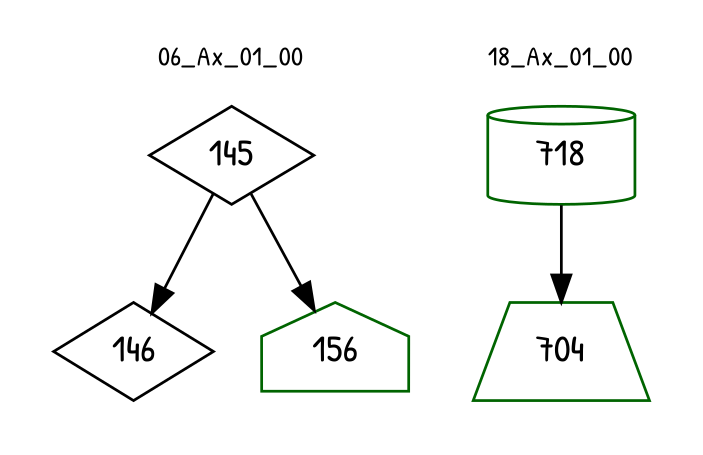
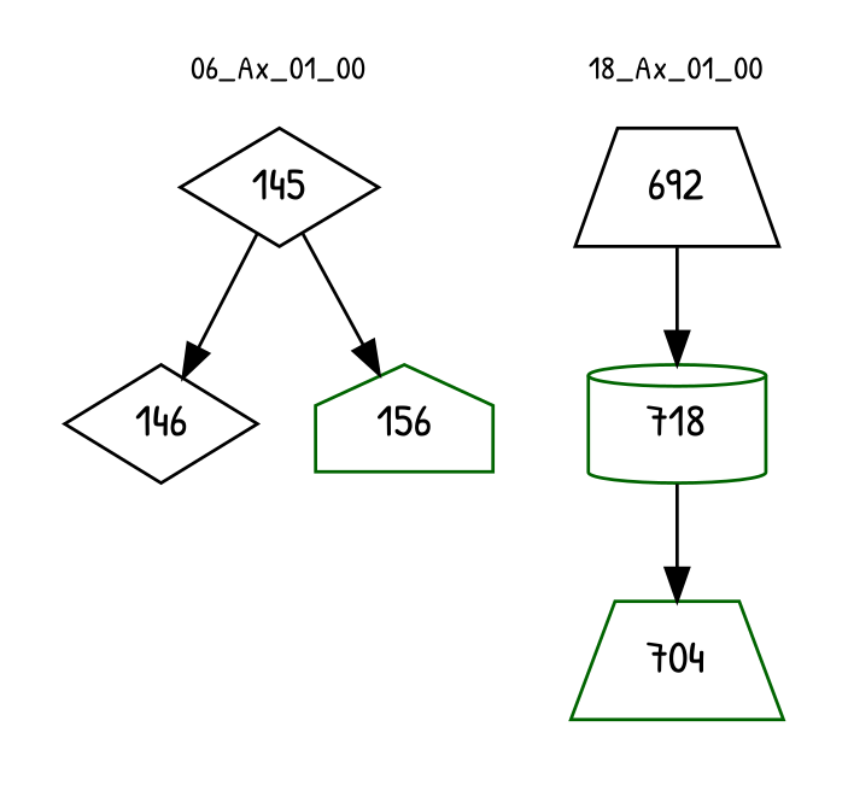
  digraph {
    fontname="Patrick Hand"
    node [color=black fontname="Patrick Hand" shape=diamond]
    edge [color=black fontname="Patrick Hand"]
    n1 [label=145]
    n2 [label=146]
    n3 [color=darkgreen label=156 shape=house]
+   n4 [label=692 shape=trapezium]
    n5 [color=darkgreen label=704 shape=trapezium]
    n6 [color=darkgreen label=718 shape=cylinder]
    subgraph cluster_1 {
      color=white
      fontsize=10
      label="06_Ax_01_00"
      n1
      n2
      n3
    }
    subgraph cluster_2 {
      color=white
      fontsize=10
      label="18_Ax_01_00"
+     n4
      n5
      n6
    }
    n1 -> n2
    n1 -> n3
+   n4 -> n6
    n6 -> n5
  }
